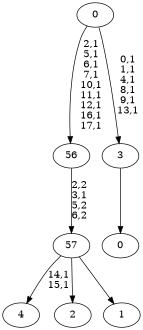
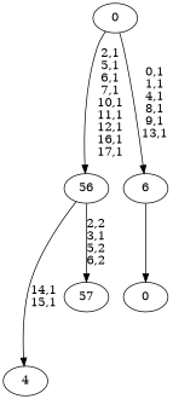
  digraph {
    n1 [label=4]
-   n2 [label=2]
-   n3 [label=1]
    n4 [label=57]
    n5 [label=56]
    n6 [label=0]
-   6 [label=3]
+   6
    0
-   n4 -> n2
-   n4 -> n3
-   n4 -> n1 [label="14,1\n15,1"]
+   n5 -> n1 [label="14,1\n15,1"]
    n5 -> n4 [label="2,2\n3,1\n5,2\n6,2"]
    6 -> n6
    0 -> n5 [label="2,1\n5,1\n6,1\n7,1\n10,1\n11,1\n12,1\n16,1\n17,1"]
    0 -> 6 [label="0,1\n1,1\n4,1\n8,1\n9,1\n13,1"]
  }
